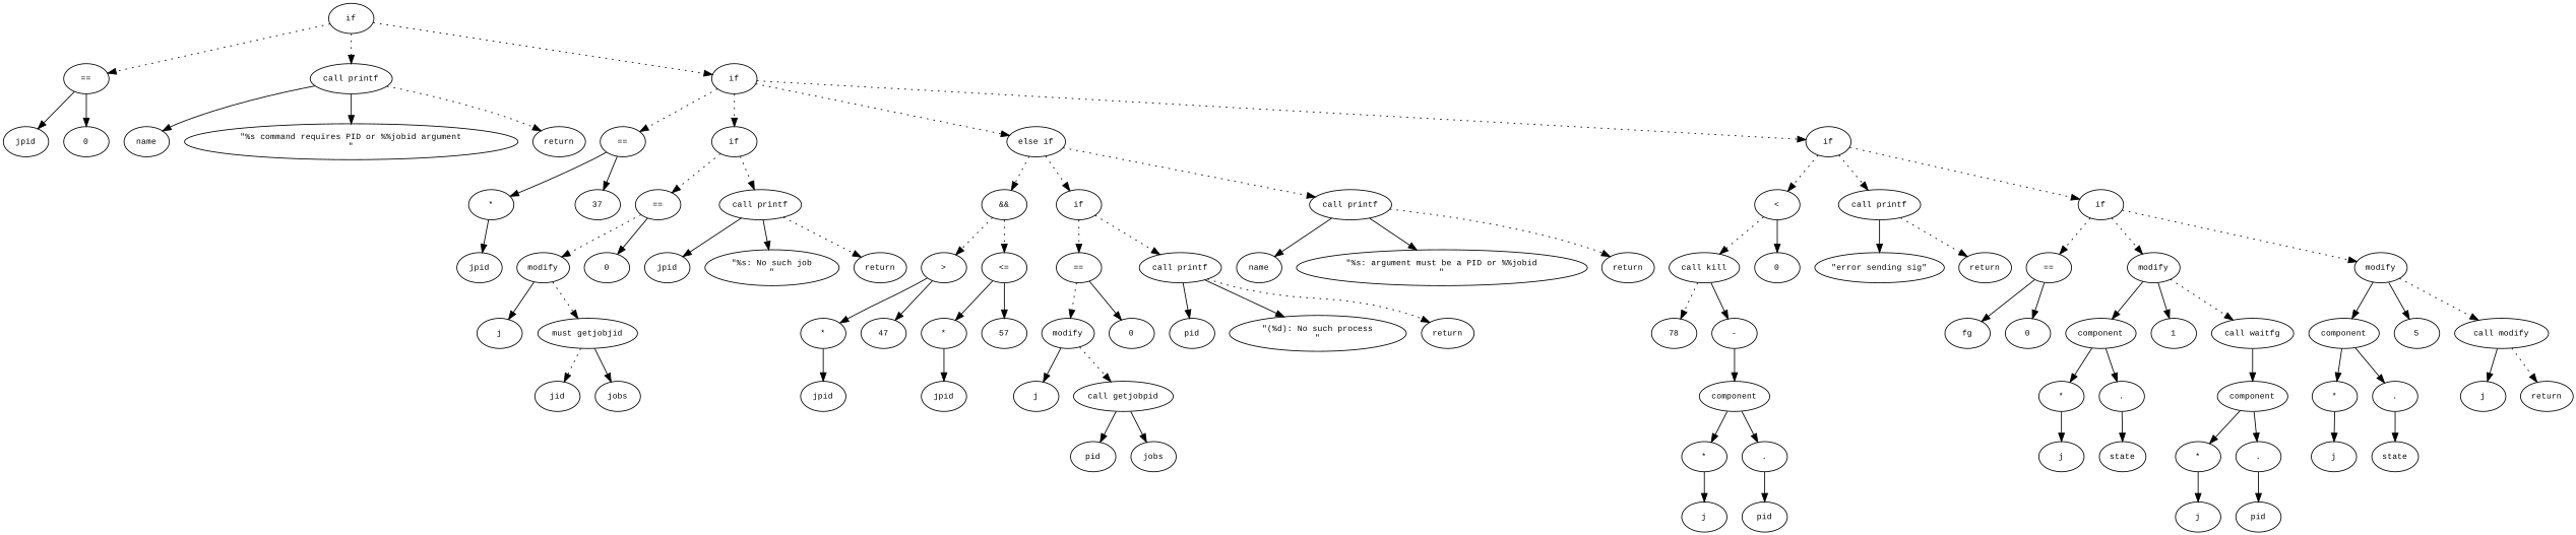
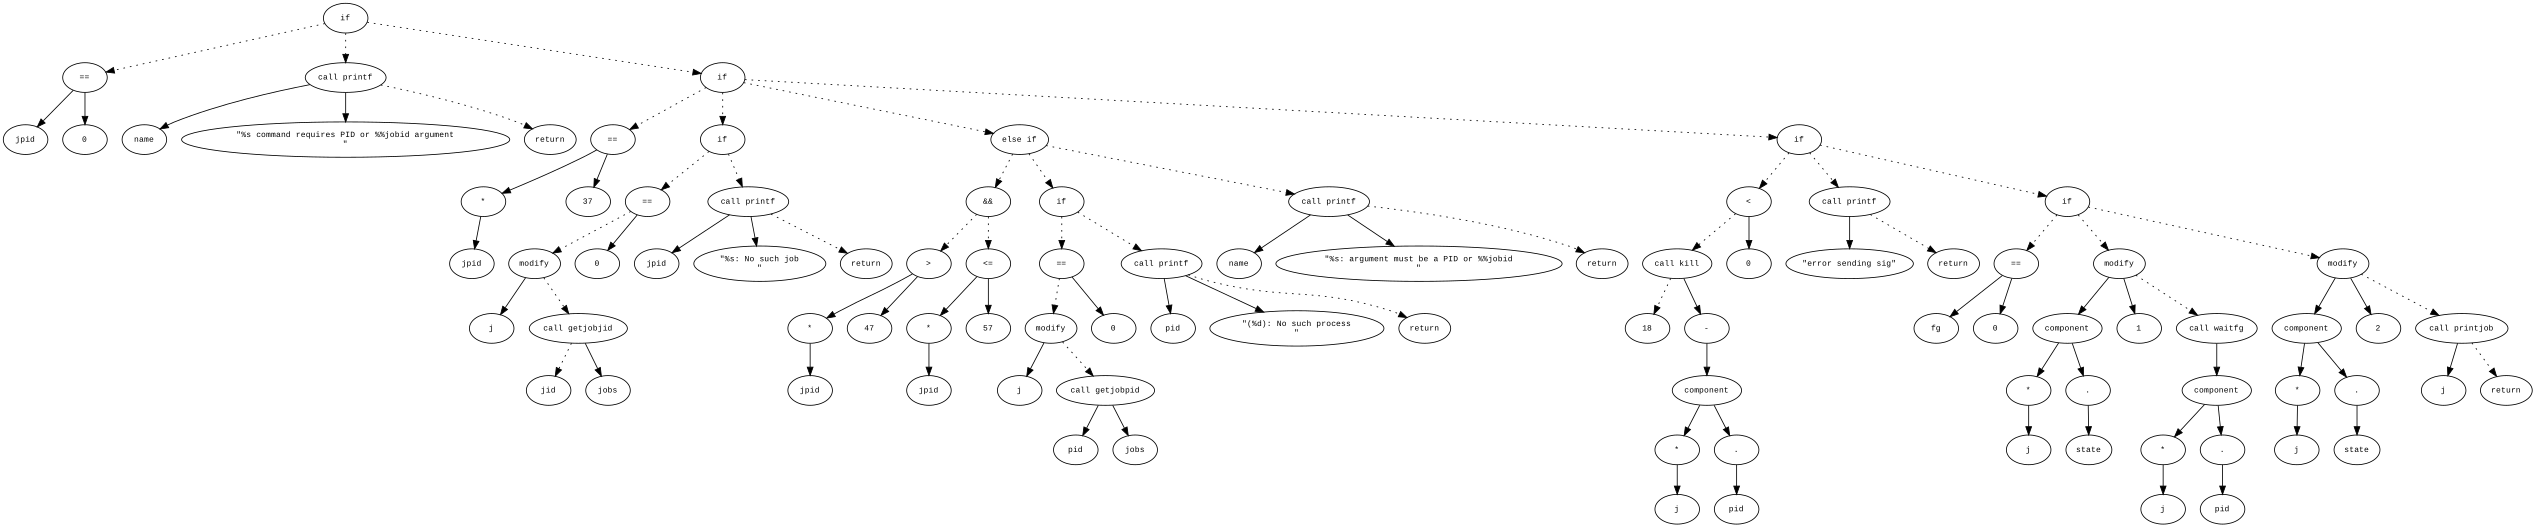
  digraph {
    fontname="Times New Roman"
    fontsize=10
    node [fontname="Courier New" fontsize=10 shape=ellipse]
    edge [fontname="Times New Roman" fontsize=10]
    n1 [label=if]
    n2 [label="=="]
    n3 [label="call printf"]
    n4 [label=if]
    n5 [label=jpid]
    n6 [label=0]
    n7 [label=name]
    n8 [label="\"%s command requires PID or %%jobid argument\n\""]
    n9 [label=return]
    n10 [label="=="]
    n11 [label=if]
    n12 [label="else if"]
    n13 [label=if]
    n14 [label="*"]
    n15 [label=37]
    n16 [label="=="]
    n17 [label="call printf"]
    n18 [label="&&"]
    n19 [label=if]
    n20 [label="call printf"]
    n21 [label="<"]
    n22 [label="call printf"]
    n23 [label=if]
    n24 [label=jpid]
    n25 [label=modify]
    n26 [label=0]
    n27 [label=jpid]
    n28 [label="\"%s: No such job\n\""]
    n29 [label=return]
    n30 [label=j]
-   n31 [label="must getjobjid"]
+   n31 [label="call getjobjid"]
    n32 [label=jid]
    n33 [label=jobs]
    n34 [label=">"]
    n35 [label="<="]
    n36 [label="=="]
    n37 [label="call printf"]
    n38 [label=name]
    n39 [label="\"%s: argument must be a PID or %%jobid\n\""]
    n40 [label=return]
    n41 [label="*"]
    n42 [label=47]
    n43 [label="*"]
    n44 [label=57]
    n45 [label=jpid]
    n46 [label=jpid]
    n47 [label=modify]
    n48 [label=0]
    n49 [label=pid]
    n50 [label="\"(%d): No such process\n\""]
    n51 [label=return]
    n52 [label=j]
    n53 [label="call getjobpid"]
    n54 [label=pid]
    n55 [label=jobs]
    n56 [label="call kill"]
    n57 [label=0]
    n58 [label="\"error sending sig\""]
    n59 [label=return]
    n60 [label="=="]
    n61 [label=modify]
    n62 [label=modify]
-   n63 [label=78]
+   n63 [label=18]
    n64 [label="-"]
    n65 [label=component]
    n66 [label="*"]
    n67 [label="."]
    n68 [label=j]
    n69 [label=pid]
    n70 [label=fg]
    n71 [label=0]
    n72 [label=component]
    n73 [label=1]
    n74 [label="call waitfg"]
    n75 [label=component]
-   n76 [label=5]
-   n77 [label="call modify"]
+   n76 [label=2]
+   n77 [label="call printjob"]
    n78 [label="*"]
    n79 [label="."]
    n80 [label=component]
    n81 [label=j]
    n82 [label=state]
    n83 [label="*"]
    n84 [label="."]
    n85 [label=j]
    n86 [label=pid]
    n87 [label="*"]
    n88 [label="."]
    n89 [label=j]
    n90 [label=return]
    n91 [label=j]
    n92 [label=state]
    n1 -> n2 [style=dotted]
    n1 -> n3 [style=dotted]
    n1 -> n4 [style=dotted]
    n2 -> n5
    n2 -> n6
    n3 -> n7
    n3 -> n8
    n3 -> n9 [style=dotted]
    n4 -> n10 [style=dotted]
    n4 -> n11 [style=dotted]
    n4 -> n12 [style=dotted]
    n4 -> n13 [style=dotted]
    n10 -> n14
    n10 -> n15
    n11 -> n16 [style=dotted]
    n11 -> n17 [style=dotted]
    n12 -> n18 [style=dotted]
    n12 -> n19 [style=dotted]
    n12 -> n20 [style=dotted]
    n13 -> n21 [style=dotted]
    n13 -> n22 [style=dotted]
    n13 -> n23 [style=dotted]
    n14 -> n24
    n16 -> n25 [style=dotted]
    n16 -> n26
    n17 -> n27
    n17 -> n28
    n17 -> n29 [style=dotted]
    n18 -> n34 [style=dotted]
    n18 -> n35 [style=dotted]
    n19 -> n36 [style=dotted]
    n19 -> n37 [style=dotted]
    n20 -> n38
    n20 -> n39
    n20 -> n40 [style=dotted]
    n21 -> n56 [style=dotted]
    n21 -> n57
    n22 -> n58
    n22 -> n59 [style=dotted]
    n23 -> n60 [style=dotted]
    n23 -> n61 [style=dotted]
    n23 -> n62 [style=dotted]
    n25 -> n30
    n25 -> n31 [style=dotted]
    n31 -> n32 [style=dotted]
    n31 -> n33
    n34 -> n41
    n34 -> n42
    n35 -> n43
    n35 -> n44
    n36 -> n47 [style=dotted]
    n36 -> n48
    n37 -> n49
    n37 -> n50
    n37 -> n51 [style=dotted]
    n41 -> n45
    n43 -> n46
    n47 -> n52
    n47 -> n53 [style=dotted]
    n53 -> n54
    n53 -> n55
    n56 -> n63 [style=dotted]
    n56 -> n64
    n60 -> n70
    n60 -> n71
    n61 -> n72
    n61 -> n73
    n61 -> n74 [style=dotted]
    n62 -> n75
    n62 -> n76
    n62 -> n77 [style=dotted]
    n64 -> n65
    n65 -> n66
    n65 -> n67
    n66 -> n68
    n67 -> n69
    n72 -> n78
    n72 -> n79
    n74 -> n80
    n75 -> n87
    n75 -> n88
    n77 -> n89
    n77 -> n90 [style=dotted]
    n78 -> n81
    n79 -> n82
    n80 -> n83
    n80 -> n84
    n83 -> n85
    n84 -> n86
    n87 -> n91
    n88 -> n92
  }
